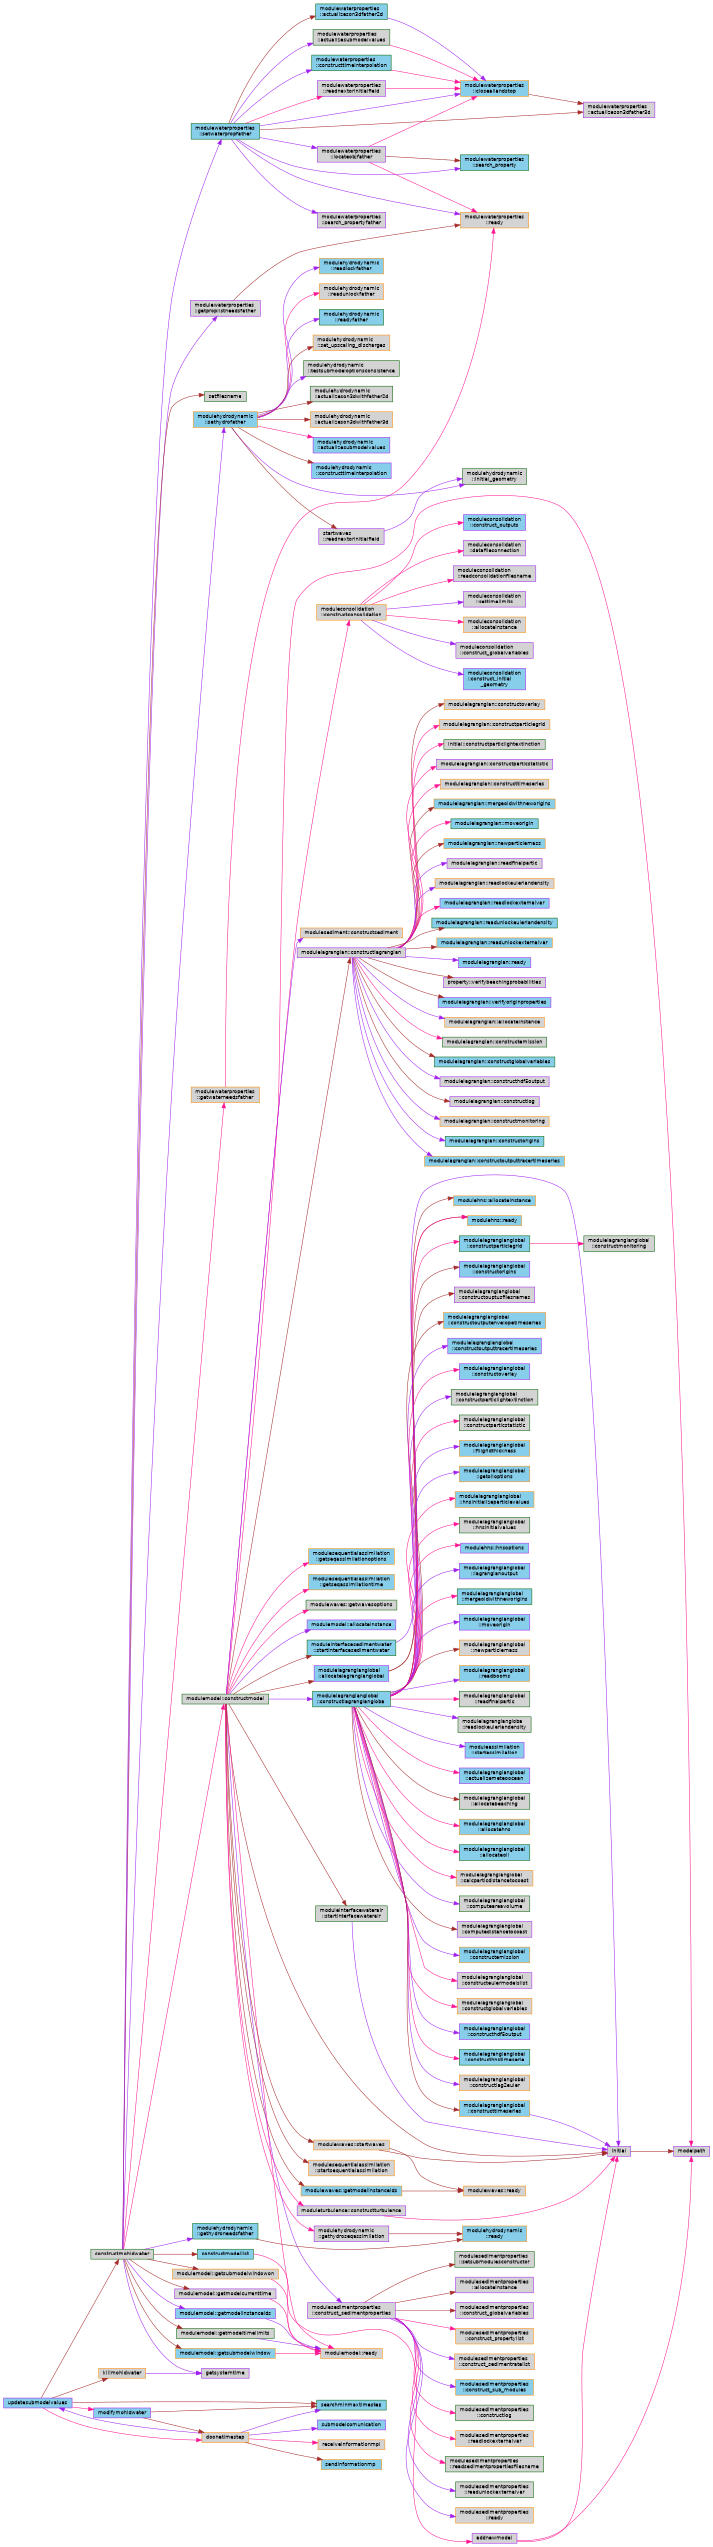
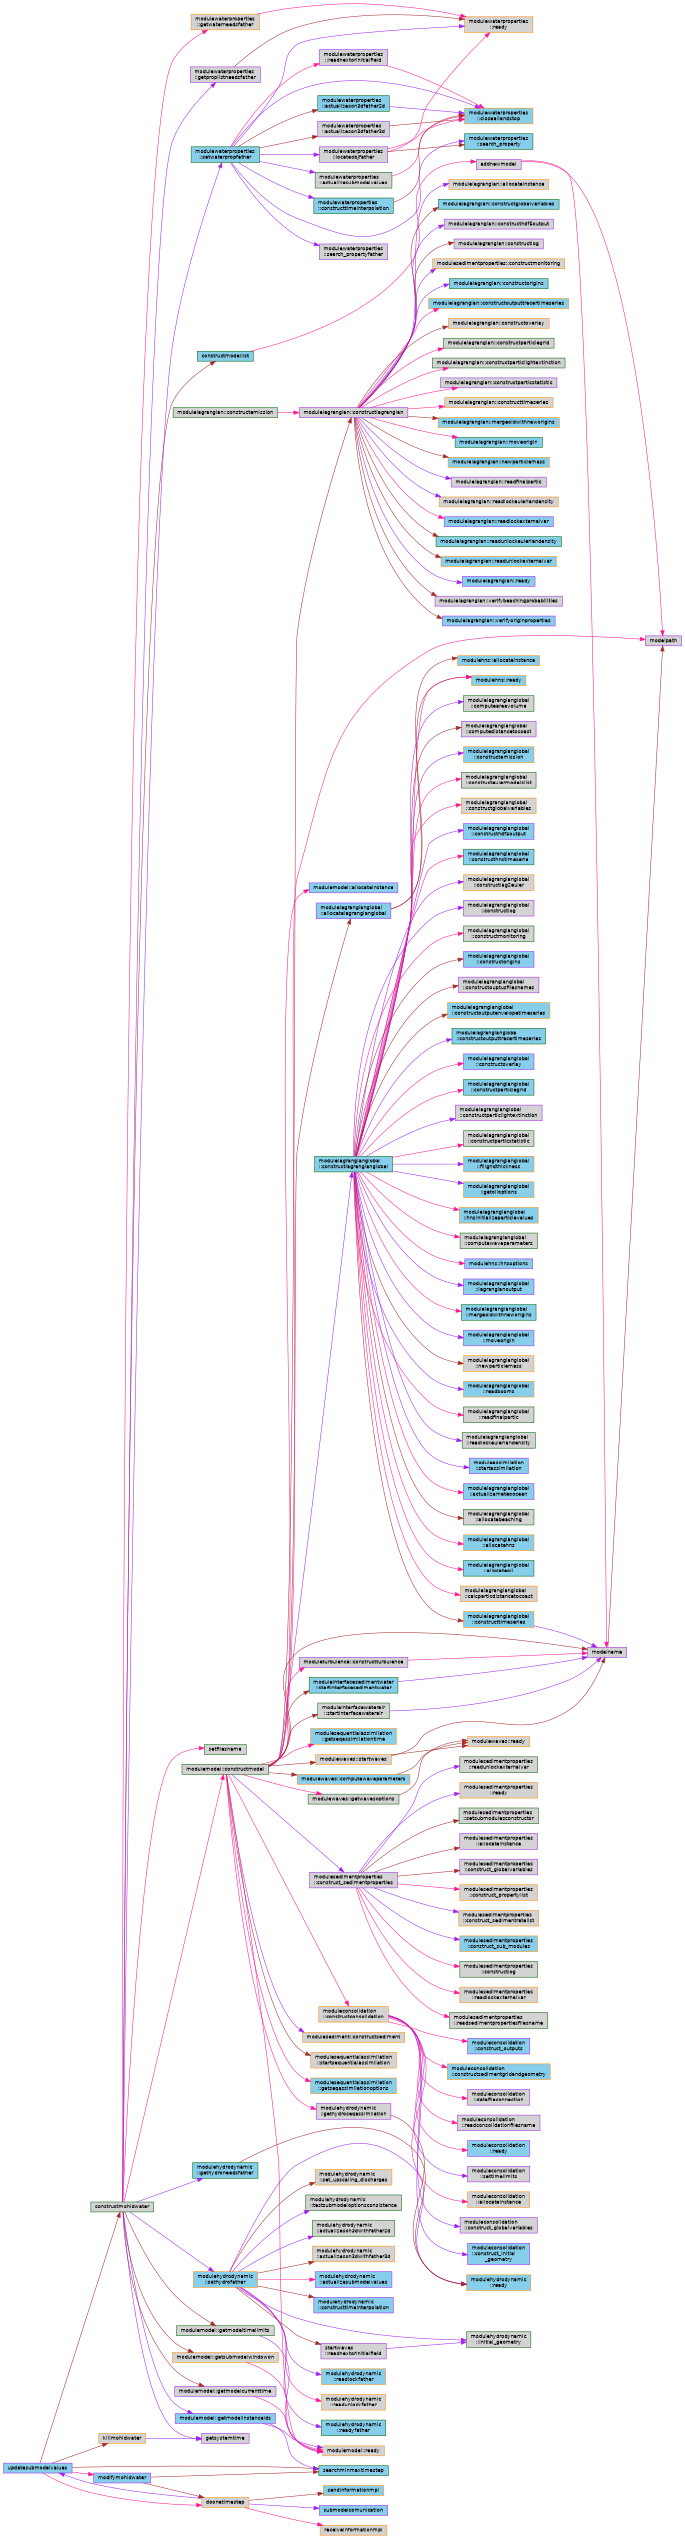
  digraph {
    rankdir=LR
    node [color=darkorange fillcolor=lightgrey fontname=Helvetica fontsize=10 shape=record style=filled]
    edge [color=deeppink fontname=Helvetica fontsize=10 labelfontname=Helvetica labelfontsize=10 style=solid]
    n1 [color=purple fillcolor=skyblue fontcolor=black height=0.2 label=updatesubmodelvalues width=0.4]
    n2 [color=darkgreen height=0.2 label=constructmohidwater width=0.4]
    n3 [height=0.2 label=doonetimestep width=0.4]
    n4 [color=darkgreen fillcolor=skyblue height=0.2 label=searchminmaxtimestep width=0.4]
    n5 [height=0.2 label=killmohidwater width=0.4]
    n6 [color=purple fillcolor=skyblue height=0.2 label=modifymohidwater width=0.4]
    n7 [color=darkgreen height=0.2 label="modulemodel::constructmodel" width=0.4]
    n8 [color=darkgreen fillcolor=skyblue height=0.2 label=constructmodellist width=0.4]
    n9 [color=darkgreen fillcolor=skyblue height=0.2 label="modulehydrodynamic\l::gethydroneedsfather" width=0.4]
    n10 [color=purple height=0.2 label="modulemodel::getmodelcurrenttime" width=0.4]
    n11 [color=purple fillcolor=skyblue height=0.2 label="modulemodel::getmodelinstanceids" width=0.4]
    n12 [color=darkgreen height=0.2 label="modulemodel::getmodeltimelimits" width=0.4]
    n13 [color=purple height=0.2 label="modulewaterproperties\l::getproplistneedsfather" width=0.4]
-   n14 [fillcolor=skyblue height=0.2 label="modulemodel::getsubmodelwindow" width=0.4]
    n15 [height=0.2 label="modulemodel::getsubmodelwindowon" width=0.4]
    n16 [color=purple height=0.2 label=getsystemtime width=0.4]
    n17 [height=0.2 label="modulewaterproperties\l::getwaterneedsfather" width=0.4]
    n18 [color=darkgreen height=0.2 label=setfilesname width=0.4]
    n19 [fillcolor=skyblue height=0.2 label="modulehydrodynamic\l::sethydrofather" width=0.4]
    n20 [color=darkgreen fillcolor=skyblue height=0.2 label="modulewaterproperties\l::setwaterpropfather" width=0.4]
    n21 [height=0.2 label=receiveinformationmpi width=0.4]
    n22 [fillcolor=skyblue height=0.2 label=sendinformationmpi width=0.4]
    n23 [color=purple fillcolor=skyblue height=0.2 label=submodelcomunication width=0.4]
    n24 [color=purple fillcolor=skyblue height=0.2 label="modulemodel::allocateinstance" width=0.4]
    n25 [color=purple fillcolor=skyblue height=0.2 label="modulelagrangianglobal\l::allocatelagrangianglobal" width=0.4]
-   n26 [fillcolor=skyblue height=0.2 label="modulewaves::getmodelinstanceids" width=0.4]
+   n26 [fillcolor=skyblue height=0.2 label="modulewaves::computewaveparameters" width=0.4]
    n27 [color=purple height=0.2 label="modulesedimentproperties\l::construct_sedimentproperties" width=0.4]
    n28 [height=0.2 label="moduleconsolidation\l::constructconsolidation" width=0.4]
    n29 [color=purple height=0.2 label="modulelagrangian::constructlagrangian" width=0.4]
    n30 [color=darkgreen fillcolor=skyblue height=0.2 label="modulelagrangianglobal\l::constructlagrangianglobal" width=0.4]
-   n31 [color=purple height=0.2 label=initial width=0.4]
+   n31 [color=purple height=0.2 label=modelname width=0.4]
    n32 [color=purple height=0.2 label=modelpath width=0.4]
    n33 [height=0.2 label="modulesediment::constructsediment" width=0.4]
    n34 [color=purple height=0.2 label="moduleturbulence::constructturbulence" width=0.4]
    n35 [color=purple height=0.2 label="modulehydrodynamic\l::gethydroseqassimilation" width=0.4]
    n36 [fillcolor=skyblue height=0.2 label="modulesequentialassimilation\l::getseqassimilationoptions" width=0.4]
    n37 [fillcolor=skyblue height=0.2 label="modulesequentialassimilation\l::getseqassimilationtime" width=0.4]
    n38 [color=darkgreen height=0.2 label="modulewaves::getwavesoptions" width=0.4]
    n39 [height=0.2 label="modulemodel::ready" width=0.4]
    n40 [color=darkgreen fillcolor=skyblue height=0.2 label="moduleinterfacesedimentwater\l::startinterfacesedimentwater" width=0.4]
    n41 [color=darkgreen height=0.2 label="moduleinterfacewaterair\l::startinterfacewaterair" width=0.4]
    n42 [height=0.2 label="modulesequentialassimilation\l::startsequentialassimilation" width=0.4]
    n43 [height=0.2 label="modulewaves::startwaves" width=0.4]
    n44 [color=purple height=0.2 label=addnewmodel width=0.4]
    n45 [fillcolor=skyblue height=0.2 label="modulehydrodynamic\l::ready" width=0.4]
    n46 [height=0.2 label="modulewaterproperties\l::ready" width=0.4]
    n47 [color=darkgreen height=0.2 label="modulehydrodynamic\l::actualizeson3dwithfather2d" width=0.4]
    n48 [height=0.2 label="modulehydrodynamic\l::actualizeson3dwithfather3d" width=0.4]
    n49 [color=purple fillcolor=skyblue height=0.2 label="modulehydrodynamic\l::actualizesubmodelvalues" width=0.4]
    n50 [color=purple fillcolor=skyblue height=0.2 label="modulehydrodynamic\l::constructtimeinterpolation" width=0.4]
    n51 [color=darkgreen height=0.2 label="modulehydrodynamic\l::initial_geometry" width=0.4]
    n52 [fillcolor=skyblue height=0.2 label="modulehydrodynamic\l::readlockfather" width=0.4]
    n53 [color=purple height=0.2 label="startwaves\l::readnextorinitialfield" width=0.4]
    n54 [height=0.2 label="modulehydrodynamic\l::readunlockfather" width=0.4]
    n55 [color=darkgreen fillcolor=skyblue height=0.2 label="modulehydrodynamic\l::readyfather" width=0.4]
    n56 [height=0.2 label="modulehydrodynamic\l::set_upscaling_discharges" width=0.4]
    n57 [color=darkgreen height=0.2 label="modulehydrodynamic\l::testsubmodeloptionsconsistence" width=0.4]
    n58 [color=darkgreen fillcolor=skyblue height=0.2 label="modulewaterproperties\l::actualizeson3dfather2d" width=0.4]
    n59 [fillcolor=skyblue height=0.2 label="modulewaterproperties\l::closeallandstop" width=0.4]
    n60 [color=purple height=0.2 label="modulewaterproperties\l::actualizeson3dfather3d" width=0.4]
    n61 [color=darkgreen height=0.2 label="modulewaterproperties\l::actualizesubmodelvalues" width=0.4]
    n62 [color=darkgreen fillcolor=skyblue height=0.2 label="modulewaterproperties\l::constructtimeinterpolation" width=0.4]
    n63 [color=purple height=0.2 label="modulewaterproperties\l::locateobjfather" width=0.4]
    n64 [color=darkgreen fillcolor=skyblue height=0.2 label="modulewaterproperties\l::search_property" width=0.4]
    n65 [color=purple height=0.2 label="modulewaterproperties\l::readnextorinitialfield" width=0.4]
    n66 [color=purple height=0.2 label="modulewaterproperties\l::search_propertyfather" width=0.4]
    n67 [fillcolor=skyblue height=0.2 label="modulehns::allocateinstance" width=0.4]
    n68 [fillcolor=skyblue height=0.2 label="modulehns::ready" width=0.4]
    n69 [height=0.2 label="modulewaves::ready" width=0.4]
    n70 [color=purple height=0.2 label="modulesedimentproperties\l::allocateinstance" width=0.4]
    n71 [color=purple height=0.2 label="modulesedimentproperties\l::construct_globalvariables" width=0.4]
    n72 [height=0.2 label="modulesedimentproperties\l::construct_propertylist" width=0.4]
    n73 [height=0.2 label="modulesedimentproperties\l::construct_sedimentratelist" width=0.4]
    n74 [fillcolor=skyblue height=0.2 label="modulesedimentproperties\l::construct_sub_modules" width=0.4]
    n75 [color=darkgreen height=0.2 label="modulesedimentproperties\l::constructlog" width=0.4]
    n76 [height=0.2 label="modulesedimentproperties\l::readlockexternalvar" width=0.4]
    n77 [color=darkgreen height=0.2 label="modulesedimentproperties\l::readsedimentpropertiesfilesname" width=0.4]
    n78 [color=darkgreen height=0.2 label="modulesedimentproperties\l::readunlockexternalvar" width=0.4]
    n79 [height=0.2 label="modulesedimentproperties\l::ready" width=0.4]
    n80 [color=darkgreen height=0.2 label="modulesedimentproperties\l::setsubmodulesconstructor" width=0.4]
    n81 [height=0.2 label="moduleconsolidation\l::allocateinstance" width=0.4]
    n82 [color=purple height=0.2 label="moduleconsolidation\l::construct_globalvariables" width=0.4]
    n83 [color=purple fillcolor=skyblue height=0.2 label="moduleconsolidation\l::construct_initial\l_geometry" width=0.4]
    n84 [color=purple fillcolor=skyblue height=0.2 label="moduleconsolidation\l::construct_outputs" width=0.4]
+   n85 [fillcolor=skyblue height=0.2 label="moduleconsolidation\l::constructsedimentgridandgeometry" width=0.4]
    n86 [color=purple height=0.2 label="moduleconsolidation\l::datafileconnection" width=0.4]
    n87 [color=purple height=0.2 label="moduleconsolidation\l::readconsolidationfilesname" width=0.4]
+   n88 [color=purple fillcolor=skyblue height=0.2 label="moduleconsolidation\l::ready" width=0.4]
    n89 [color=purple height=0.2 label="moduleconsolidation\l::settimelimits" width=0.4]
    n90 [height=0.2 label="modulelagrangian::allocateinstance" width=0.4]
    n91 [color=darkgreen height=0.2 label="modulelagrangian::constructemission" width=0.4]
    n92 [color=darkgreen fillcolor=skyblue height=0.2 label="modulelagrangian::constructglobalvariables" width=0.4]
    n93 [color=purple height=0.2 label="modulelagrangian::constructhdf5output" width=0.4]
    n94 [color=purple height=0.2 label="modulelagrangian::constructlog" width=0.4]
-   n95 [height=0.2 label="modulelagrangian::constructmonitoring" width=0.4]
+   n95 [height=0.2 label="modulesedimentproperties::constructmonitoring" width=0.4]
    n96 [color=darkgreen fillcolor=skyblue height=0.2 label="modulelagrangian::constructorigins" width=0.4]
    n97 [fillcolor=skyblue height=0.2 label="modulelagrangian::constructoutputtracertimeseries" width=0.4]
    n98 [height=0.2 label="modulelagrangian::constructoverlay" width=0.4]
-   n99 [height=0.2 label="modulelagrangian::constructparticlegrid" width=0.4]
-   n100 [color=darkgreen height=0.2 label="initial::constructparticlightextinction" width=0.4]
+   n99 [color=darkgreen height=0.2 label="modulelagrangian::constructparticlegrid" width=0.4]
+   n100 [color=darkgreen height=0.2 label="modulelagrangian::constructparticlightextinction" width=0.4]
    n101 [color=purple height=0.2 label="modulelagrangian::constructparticstatistic" width=0.4]
    n102 [height=0.2 label="modulelagrangian::constructtimeseries" width=0.4]
    n103 [fillcolor=skyblue height=0.2 label="modulelagrangian::mergeoldwithneworigins" width=0.4]
    n104 [color=darkgreen fillcolor=skyblue height=0.2 label="modulelagrangian::moveorigin" width=0.4]
    n105 [fillcolor=skyblue height=0.2 label="modulelagrangian::newparticlemass" width=0.4]
    n106 [color=purple height=0.2 label="modulelagrangian::readfinalpartic" width=0.4]
    n107 [height=0.2 label="modulelagrangian::readlockeuleriandensity" width=0.4]
    n108 [color=purple fillcolor=skyblue height=0.2 label="modulelagrangian::readlockexternalvar" width=0.4]
    n109 [color=darkgreen fillcolor=skyblue height=0.2 label="modulelagrangian::readunlockeuleriandensity" width=0.4]
    n110 [fillcolor=skyblue height=0.2 label="modulelagrangian::readunlockexternalvar" width=0.4]
    n111 [color=purple fillcolor=skyblue height=0.2 label="modulelagrangian::ready" width=0.4]
-   n112 [color=purple height=0.2 label="property::verifybeachingprobabilities" width=0.4]
+   n112 [color=purple height=0.2 label="modulelagrangian::verifybeachingprobabilities" width=0.4]
    n113 [color=purple fillcolor=skyblue height=0.2 label="modulelagrangian::verifyoriginproperties" width=0.4]
    n114 [color=purple fillcolor=skyblue height=0.2 label="moduleassimilation\l::startassimilation" width=0.4]
    n115 [color=purple fillcolor=skyblue height=0.2 label="modulelagrangianglobal\l::actualizemeteoocean" width=0.4]
    n116 [color=darkgreen height=0.2 label="modulelagrangianglobal\l::allocatebeaching" width=0.4]
    n117 [fillcolor=skyblue height=0.2 label="modulelagrangianglobal\l::allocatehns" width=0.4]
    n118 [color=darkgreen fillcolor=skyblue height=0.2 label="modulelagrangianglobal\l::allocateoil" width=0.4]
    n119 [height=0.2 label="modulelagrangianglobal\l::calcparticdistancetocoast" width=0.4]
    n120 [color=darkgreen height=0.2 label="modulelagrangianglobal\l::computeareavolume" width=0.4]
    n121 [color=purple height=0.2 label="modulelagrangianglobal\l::computedistancetocoast" width=0.4]
    n122 [fillcolor=skyblue height=0.2 label="modulelagrangianglobal\l::constructemission" width=0.4]
-   n123 [color=purple height=0.2 label="modulelagrangianglobal\l::constructeulermodelslist" width=0.4]
+   n123 [color=darkgreen height=0.2 label="modulelagrangianglobal\l::constructeulermodelslist" width=0.4]
    n124 [height=0.2 label="modulelagrangianglobal\l::constructglobalvariables" width=0.4]
    n125 [color=purple fillcolor=skyblue height=0.2 label="modulelagrangianglobal\l::constructhdf5output" width=0.4]
    n126 [color=darkgreen fillcolor=skyblue height=0.2 label="modulelagrangianglobal\l::constructhnstimeserie" width=0.4]
    n127 [height=0.2 label="modulelagrangianglobal\l::constructlag2euler" width=0.4]
+   n128 [color=purple height=0.2 label="modulelagrangianglobal\l::constructlog" width=0.4]
    n129 [color=darkgreen height=0.2 label="modulelagrangianglobal\l::constructmonitoring" width=0.4]
    n130 [color=purple fillcolor=skyblue height=0.2 label="modulelagrangianglobal\l::constructorigins" width=0.4]
    n131 [color=purple height=0.2 label="modulelagrangianglobal\l::constructouptusfilesnames" width=0.4]
    n132 [fillcolor=skyblue height=0.2 label="modulelagrangianglobal\l::constructoutputenvelopetimeseries" width=0.4]
-   n133 [color=purple fillcolor=skyblue height=0.2 label="modulelagrangianglobal\l::constructoutputtracertimeseries" width=0.4]
+   n133 [color=darkgreen fillcolor=skyblue height=0.2 label="modulelagrangianglobal\l::constructoutputtracertimeseries" width=0.4]
    n134 [color=purple fillcolor=skyblue height=0.2 label="modulelagrangianglobal\l::constructoverlay" width=0.4]
    n135 [color=darkgreen fillcolor=skyblue height=0.2 label="modulelagrangianglobal\l::constructparticlegrid" width=0.4]
-   n136 [color=darkgreen height=0.2 label="modulelagrangianglobal\l::constructparticlightextinction" width=0.4]
+   n136 [color=purple height=0.2 label="modulelagrangianglobal\l::constructparticlightextinction" width=0.4]
    n137 [color=darkgreen height=0.2 label="modulelagrangianglobal\l::constructparticstatistic" width=0.4]
    n138 [fillcolor=skyblue height=0.2 label="modulelagrangianglobal\l::constructtimeseries" width=0.4]
    n139 [fillcolor=skyblue height=0.2 label="modulelagrangianglobal\l::fillgridthickness" width=0.4]
    n140 [fillcolor=skyblue height=0.2 label="modulelagrangianglobal\l::getoiloptions" width=0.4]
    n141 [fillcolor=skyblue height=0.2 label="modulelagrangianglobal\l::hnsinitializeparticlevalues" width=0.4]
-   n142 [color=darkgreen height=0.2 label="modulelagrangianglobal\l::hnsinitialvalues" width=0.4]
+   n142 [color=darkgreen height=0.2 label="modulelagrangianglobal\l::computewaveparameters" width=0.4]
    n143 [color=purple fillcolor=skyblue height=0.2 label="modulehns::hnsoptions" width=0.4]
    n144 [color=purple fillcolor=skyblue height=0.2 label="modulelagrangianglobal\l::lagrangianoutput" width=0.4]
    n145 [color=darkgreen fillcolor=skyblue height=0.2 label="modulelagrangianglobal\l::mergeoldwithneworigins" width=0.4]
    n146 [color=purple fillcolor=skyblue height=0.2 label="modulelagrangianglobal\l::moveorigin" width=0.4]
    n147 [height=0.2 label="modulelagrangianglobal\l::newparticlemass" width=0.4]
    n148 [fillcolor=skyblue height=0.2 label="modulelagrangianglobal\l::readbooms" width=0.4]
    n149 [color=darkgreen height=0.2 label="modulelagrangianglobal\l::readfinalpartic" width=0.4]
    n150 [color=darkgreen height=0.2 label="modulelagrangianglobal\l::readlockeuleriandensity" width=0.4]
    n1 -> n2 [color=brown]
    n1 -> n3
    n1 -> n4 [color=brown]
    n1 -> n5 [color=brown]
    n1 -> n6
    n2 -> n7
    n2 -> n8 [color=brown]
    n2 -> n9 [color=purple]
    n2 -> n10 [color=brown]
    n2 -> n11 [color=purple]
    n2 -> n12 [color=brown]
    n2 -> n13 [color=purple]
-   n2 -> n14 [color=brown]
    n2 -> n15 [color=brown]
    n2 -> n16 [color=purple]
    n2 -> n17
-   n2 -> n18 [color=brown]
+   n2 -> n18
    n2 -> n19 [color=purple]
    n2 -> n20 [color=purple]
    n3 -> n1 [color=purple]
-   n3 -> n4 [color=purple]
+   n11 -> n4 [color=purple]
    n3 -> n21
    n3 -> n22 [color=brown]
    n3 -> n23 [color=purple]
    n5 -> n16 [color=purple]
    n6 -> n3 [color=brown]
    n6 -> n4 [color=brown]
-   n7 -> n24 [color=purple]
+   n7 -> n24
    n7 -> n25 [color=brown]
    n7 -> n26 [color=brown]
    n7 -> n27 [color=purple]
    n7 -> n28
    n7 -> n29 [color=brown]
    n7 -> n30 [color=purple]
    n7 -> n31 [color=brown]
    n7 -> n32
    n7 -> n33 [color=purple]
    n7 -> n34
    n7 -> n35
    n7 -> n36
    n7 -> n37
    n7 -> n38
    n7 -> n39
    n7 -> n40 [color=brown]
    n7 -> n41 [color=brown]
    n7 -> n42 [color=brown]
    n7 -> n43 [color=brown]
    n8 -> n44
    n9 -> n45 [color=brown]
    n10 -> n39
    n11 -> n39 [color=purple]
    n12 -> n39 [color=purple]
    n13 -> n46 [color=brown]
-   n14 -> n39
    n15 -> n39
    n17 -> n46
-   n19 -> n47 [color=brown]
+   n19 -> n45 [color=purple]
+   n19 -> n47 [color=purple]
    n19 -> n48 [color=brown]
    n19 -> n49
    n19 -> n50 [color=brown]
    n19 -> n51 [color=purple]
    n19 -> n52 [color=purple]
    n19 -> n53 [color=brown]
    n19 -> n54
    n19 -> n55 [color=purple]
    n19 -> n56 [color=brown]
    n19 -> n57 [color=purple]
    n20 -> n46 [color=purple]
    n20 -> n58 [color=brown]
    n20 -> n59 [color=purple]
    n20 -> n60 [color=brown]
    n20 -> n61 [color=purple]
    n20 -> n62 [color=purple]
    n20 -> n63 [color=purple]
    n20 -> n64 [color=purple]
    n20 -> n65
    n20 -> n66 [color=purple]
    n25 -> n67 [color=brown]
    n25 -> n68 [color=brown]
    n26 -> n69 [color=brown]
    n27 -> n70 [color=brown]
    n27 -> n71 [color=brown]
    n27 -> n72
    n27 -> n73 [color=purple]
    n27 -> n74 [color=purple]
    n27 -> n75
    n27 -> n76
    n27 -> n77
    n27 -> n78 [color=purple]
    n27 -> n79 [color=purple]
    n27 -> n80 [color=brown]
    n28 -> n81
    n28 -> n82 [color=purple]
    n28 -> n83 [color=purple]
    n28 -> n84
+   n28 -> n85
    n28 -> n86
    n28 -> n87
+   n28 -> n88
    n28 -> n89 [color=purple]
    n29 -> n90 [color=purple]
-   n29 -> n91
+   n91 -> n29
    n29 -> n92 [color=brown]
    n29 -> n93 [color=purple]
    n29 -> n94 [color=brown]
    n29 -> n95 [color=purple]
    n29 -> n96 [color=purple]
-   n29 -> n97 [color=purple]
+   n29 -> n97
    n29 -> n98 [color=brown]
    n29 -> n99
    n29 -> n100
    n29 -> n101
    n29 -> n102
    n29 -> n103 [color=brown]
    n29 -> n104
    n29 -> n105 [color=brown]
    n29 -> n106 [color=purple]
    n29 -> n107 [color=purple]
    n29 -> n108
    n29 -> n109 [color=brown]
    n29 -> n110 [color=brown]
    n29 -> n111 [color=purple]
    n29 -> n112 [color=brown]
    n29 -> n113 [color=brown]
    n30 -> n68
    n30 -> n114 [color=purple]
    n30 -> n115
    n30 -> n116 [color=brown]
    n30 -> n117
    n30 -> n118
    n30 -> n119
    n30 -> n120 [color=purple]
    n30 -> n121 [color=brown]
    n30 -> n122 [color=purple]
    n30 -> n123
    n30 -> n124
    n30 -> n125 [color=purple]
    n30 -> n126
    n30 -> n127 [color=purple]
-   n135 -> n129
+   n30 -> n128 [color=purple]
+   n30 -> n129
    n30 -> n130 [color=brown]
    n30 -> n131 [color=brown]
    n30 -> n132 [color=brown]
    n30 -> n133 [color=purple]
    n30 -> n134
    n30 -> n135
    n30 -> n136 [color=purple]
    n30 -> n137
    n30 -> n138 [color=brown]
    n30 -> n139 [color=purple]
    n30 -> n140 [color=purple]
    n30 -> n141
    n30 -> n142
    n30 -> n143
    n30 -> n144 [color=purple]
    n30 -> n145
    n30 -> n146 [color=purple]
    n30 -> n147 [color=brown]
    n30 -> n148 [color=purple]
    n30 -> n149
    n30 -> n150 [color=purple]
    n31 -> n32 [color=brown]
    n34 -> n31
    n35 -> n45 [color=brown]
+   n38 -> n69 [color=brown]
    n40 -> n31 [color=purple]
    n41 -> n31 [color=purple]
    n43 -> n31 [color=brown]
    n43 -> n69 [color=brown]
    n44 -> n31
    n44 -> n32
    n53 -> n51 [color=purple]
    n58 -> n59 [color=purple]
-   n59 -> n60 [color=brown]
+   n60 -> n59 [color=brown]
    n61 -> n59
-   n62 -> n59
+   n62 -> n59 [color=brown]
    n63 -> n46
    n63 -> n59
    n63 -> n64 [color=brown]
    n65 -> n59
    n138 -> n31 [color=purple]
  }
